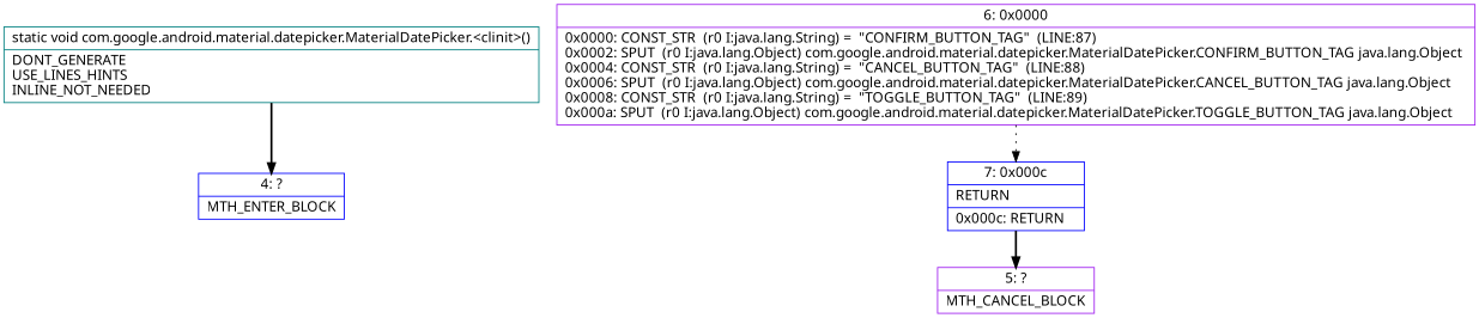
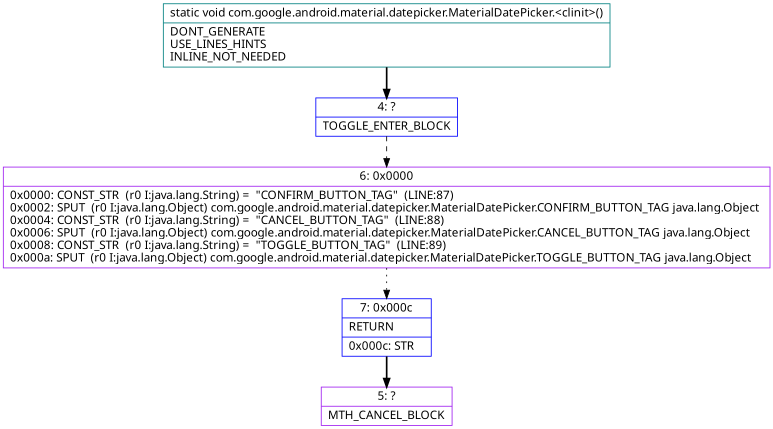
  digraph {
    fontname="Noto Sans"
    node [color=blue fontname="Noto Sans" shape=record]
    edge [fontname="Noto Sans" style=bold]
-   n1 [label="{4\:\ ?|MTH_ENTER_BLOCK\l}"]
+   n1 [label="{4\:\ ?|TOGGLE_ENTER_BLOCK\l}"]
    n2 [color=purple label="{6\:\ 0x0000|0x0000: CONST_STR  (r0 I:java.lang.String) =  \"CONFIRM_BUTTON_TAG\"  (LINE:87)\l0x0002: SPUT  (r0 I:java.lang.Object) com.google.android.material.datepicker.MaterialDatePicker.CONFIRM_BUTTON_TAG java.lang.Object \l0x0004: CONST_STR  (r0 I:java.lang.String) =  \"CANCEL_BUTTON_TAG\"  (LINE:88)\l0x0006: SPUT  (r0 I:java.lang.Object) com.google.android.material.datepicker.MaterialDatePicker.CANCEL_BUTTON_TAG java.lang.Object \l0x0008: CONST_STR  (r0 I:java.lang.String) =  \"TOGGLE_BUTTON_TAG\"  (LINE:89)\l0x000a: SPUT  (r0 I:java.lang.Object) com.google.android.material.datepicker.MaterialDatePicker.TOGGLE_BUTTON_TAG java.lang.Object \l}"]
-   n3 [label="{7\:\ 0x000c|RETURN\l|0x000c: RETURN   \l}"]
+   n3 [label="{7\:\ 0x000c|RETURN\l|0x000c: STR   \l}"]
    n4 [color=purple label="{5\:\ ?|MTH_CANCEL_BLOCK\l}"]
    n5 [color=teal label="{static void com.google.android.material.datepicker.MaterialDatePicker.\<clinit\>()  | DONT_GENERATE\lUSE_LINES_HINTS\lINLINE_NOT_NEEDED\l}"]
+   n1 -> n2 [style=dashed]
    n2 -> n3 [style=dotted]
    n3 -> n4
    n5 -> n1
  }
